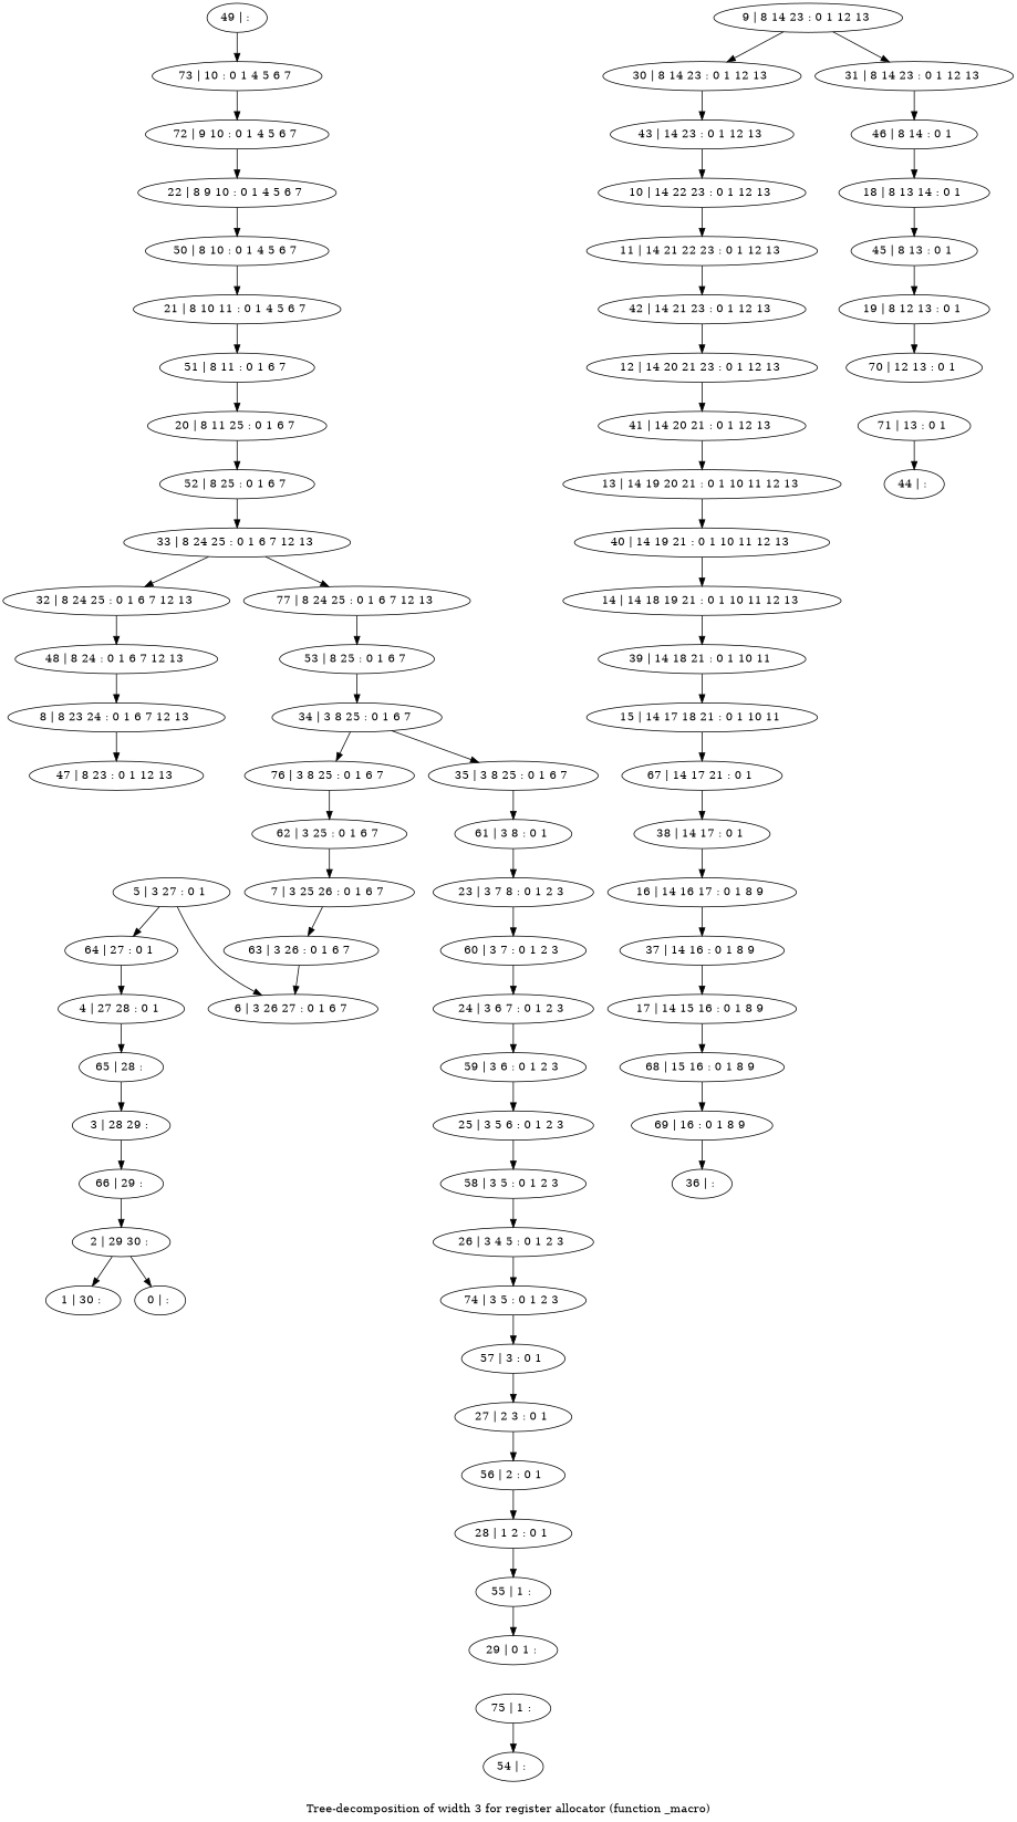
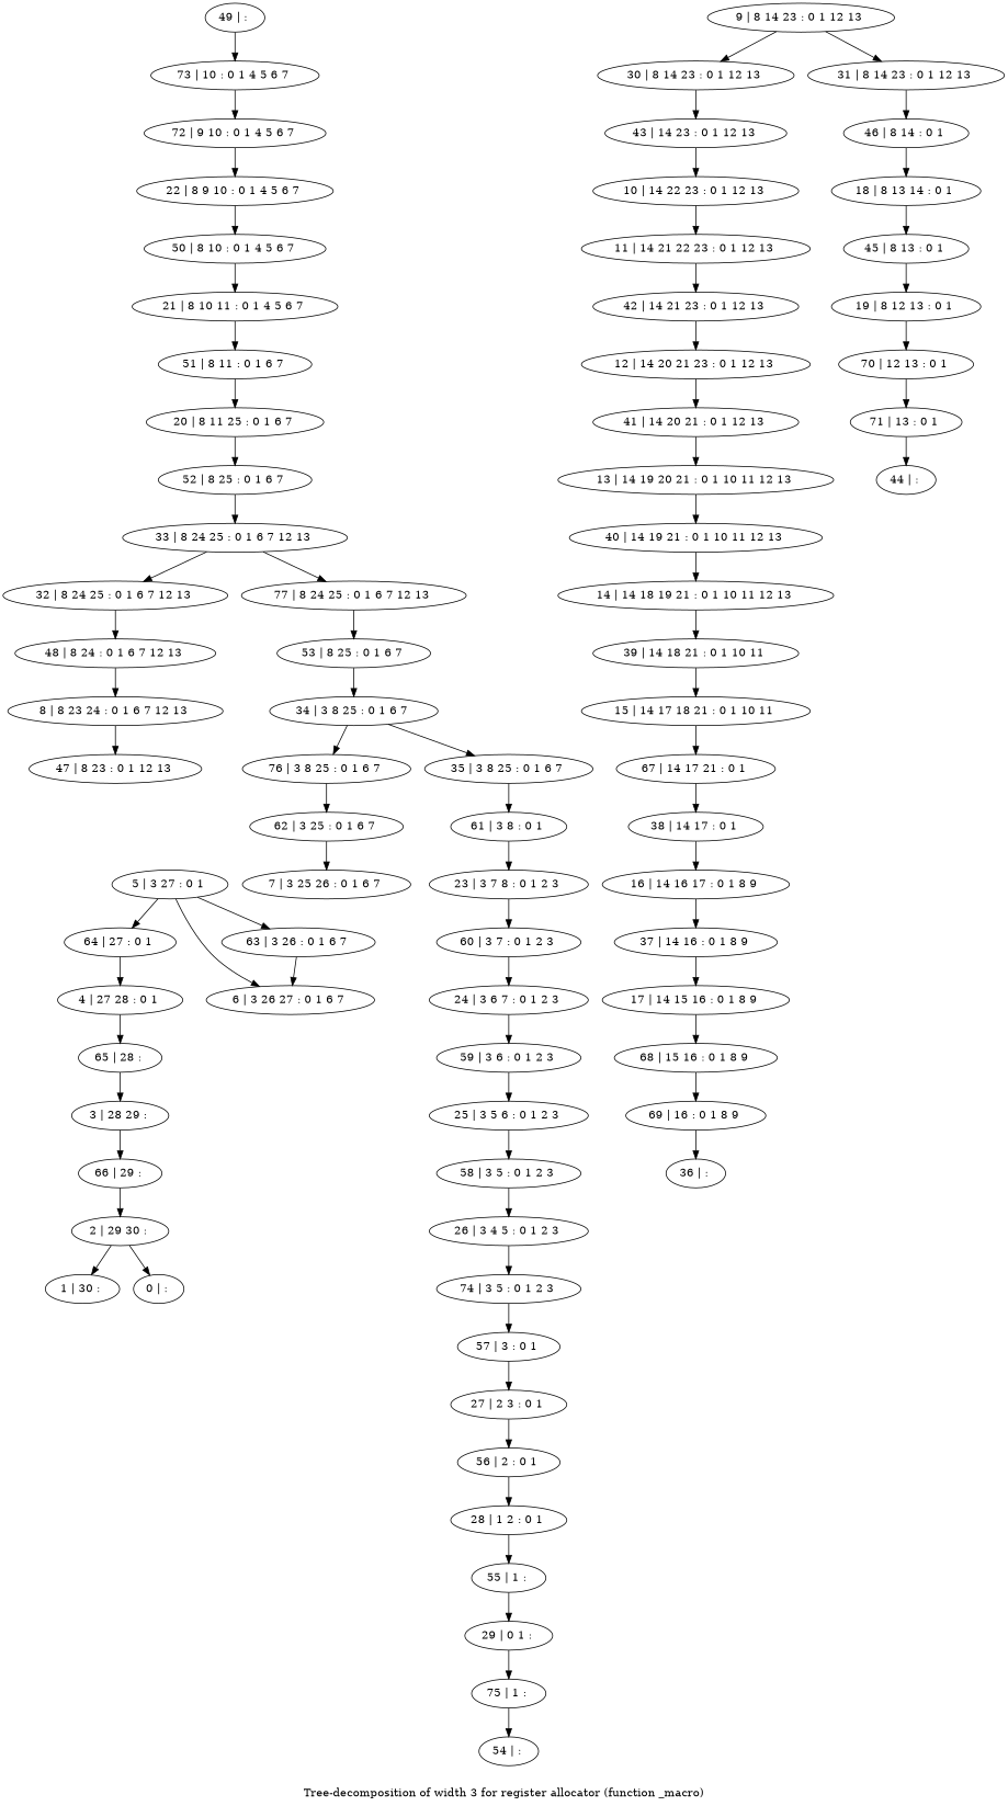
  digraph {
    label="Tree-decomposition of width 3 for register allocator (function _macro)"
    n1 [label="0 | : "]
    n2 [label="1 | 30 : "]
    n3 [label="2 | 29 30 : "]
    n4 [label="3 | 28 29 : "]
    n5 [label="66 | 29 : "]
    n6 [label="4 | 27 28 : 0 1 "]
    n7 [label="65 | 28 : "]
    n8 [label="5 | 3 27 : 0 1 "]
    n9 [label="64 | 27 : 0 1 "]
    n10 [label="6 | 3 26 27 : 0 1 6 7 "]
    n11 [label="7 | 3 25 26 : 0 1 6 7 "]
    n12 [label="63 | 3 26 : 0 1 6 7 "]
    n13 [label="8 | 8 23 24 : 0 1 6 7 12 13 "]
    n14 [label="47 | 8 23 : 0 1 12 13 "]
    n15 [label="9 | 8 14 23 : 0 1 12 13 "]
    n16 [label="30 | 8 14 23 : 0 1 12 13 "]
    n17 [label="31 | 8 14 23 : 0 1 12 13 "]
    n18 [label="43 | 14 23 : 0 1 12 13 "]
    n19 [label="46 | 8 14 : 0 1 "]
    n20 [label="10 | 14 22 23 : 0 1 12 13 "]
    n21 [label="11 | 14 21 22 23 : 0 1 12 13 "]
    n22 [label="42 | 14 21 23 : 0 1 12 13 "]
    n23 [label="12 | 14 20 21 23 : 0 1 12 13 "]
    n24 [label="41 | 14 20 21 : 0 1 12 13 "]
    n25 [label="13 | 14 19 20 21 : 0 1 10 11 12 13 "]
    n26 [label="40 | 14 19 21 : 0 1 10 11 12 13 "]
    n27 [label="14 | 14 18 19 21 : 0 1 10 11 12 13 "]
    n28 [label="39 | 14 18 21 : 0 1 10 11 "]
    n29 [label="15 | 14 17 18 21 : 0 1 10 11 "]
    n30 [label="67 | 14 17 21 : 0 1 "]
    n31 [label="38 | 14 17 : 0 1 "]
    n32 [label="16 | 14 16 17 : 0 1 8 9 "]
    n33 [label="37 | 14 16 : 0 1 8 9 "]
    n34 [label="17 | 14 15 16 : 0 1 8 9 "]
    n35 [label="68 | 15 16 : 0 1 8 9 "]
    n36 [label="69 | 16 : 0 1 8 9 "]
    n37 [label="18 | 8 13 14 : 0 1 "]
    n38 [label="45 | 8 13 : 0 1 "]
    n39 [label="19 | 8 12 13 : 0 1 "]
    n40 [label="70 | 12 13 : 0 1 "]
    n41 [label="71 | 13 : 0 1 "]
    n42 [label="20 | 8 11 25 : 0 1 6 7 "]
    n43 [label="52 | 8 25 : 0 1 6 7 "]
    n44 [label="33 | 8 24 25 : 0 1 6 7 12 13 "]
    n45 [label="21 | 8 10 11 : 0 1 4 5 6 7 "]
    n46 [label="51 | 8 11 : 0 1 6 7 "]
    n47 [label="22 | 8 9 10 : 0 1 4 5 6 7 "]
    n48 [label="50 | 8 10 : 0 1 4 5 6 7 "]
    n49 [label="23 | 3 7 8 : 0 1 2 3 "]
    n50 [label="60 | 3 7 : 0 1 2 3 "]
    n51 [label="24 | 3 6 7 : 0 1 2 3 "]
    n52 [label="59 | 3 6 : 0 1 2 3 "]
    n53 [label="25 | 3 5 6 : 0 1 2 3 "]
    n54 [label="58 | 3 5 : 0 1 2 3 "]
    n55 [label="26 | 3 4 5 : 0 1 2 3 "]
    n56 [label="74 | 3 5 : 0 1 2 3 "]
    n57 [label="57 | 3 : 0 1 "]
    n58 [label="27 | 2 3 : 0 1 "]
    n59 [label="56 | 2 : 0 1 "]
    n60 [label="28 | 1 2 : 0 1 "]
    n61 [label="55 | 1 : "]
    n62 [label="29 | 0 1 : "]
    n63 [label="75 | 1 : "]
    n64 [label="54 | : "]
    n65 [label="32 | 8 24 25 : 0 1 6 7 12 13 "]
    n66 [label="48 | 8 24 : 0 1 6 7 12 13 "]
    n67 [label="77 | 8 24 25 : 0 1 6 7 12 13 "]
    n68 [label="53 | 8 25 : 0 1 6 7 "]
    n69 [label="34 | 3 8 25 : 0 1 6 7 "]
    n70 [label="35 | 3 8 25 : 0 1 6 7 "]
    n71 [label="76 | 3 8 25 : 0 1 6 7 "]
    n72 [label="61 | 3 8 : 0 1 "]
    n73 [label="62 | 3 25 : 0 1 6 7 "]
    n74 [label="36 | : "]
    n75 [label="44 | : "]
    n76 [label="49 | : "]
    n77 [label="73 | 10 : 0 1 4 5 6 7 "]
    n78 [label="72 | 9 10 : 0 1 4 5 6 7 "]
    n3 -> n1
    n3 -> n2
    n4 -> n5
    n5 -> n3
    n6 -> n7
    n7 -> n4
    n8 -> n9
    n8 -> n10
    n9 -> n6
-   n11 -> n12
+   n8 -> n12
    n12 -> n10
    n13 -> n14
    n15 -> n16
    n15 -> n17
    n16 -> n18
    n17 -> n19
    n18 -> n20
    n19 -> n37
    n20 -> n21
    n21 -> n22
    n22 -> n23
    n23 -> n24
    n24 -> n25
    n25 -> n26
    n26 -> n27
    n27 -> n28
    n28 -> n29
    n29 -> n30
    n30 -> n31
    n31 -> n32
    n32 -> n33
    n33 -> n34
    n34 -> n35
    n35 -> n36
    n36 -> n74
    n37 -> n38
    n38 -> n39
    n39 -> n40
+   n40 -> n41
    n41 -> n75
    n42 -> n43
    n43 -> n44
    n44 -> n65
    n44 -> n67
    n45 -> n46
    n46 -> n42
    n47 -> n48
    n48 -> n45
    n49 -> n50
    n50 -> n51
    n51 -> n52
    n52 -> n53
    n53 -> n54
    n54 -> n55
    n55 -> n56
    n56 -> n57
    n57 -> n58
    n58 -> n59
    n59 -> n60
    n60 -> n61
    n61 -> n62
+   n62 -> n63
    n63 -> n64
    n65 -> n66
    n66 -> n13
    n67 -> n68
    n68 -> n69
    n69 -> n70
    n69 -> n71
    n70 -> n72
    n71 -> n73
    n72 -> n49
    n73 -> n11
    n76 -> n77
    n77 -> n78
    n78 -> n47
  }
